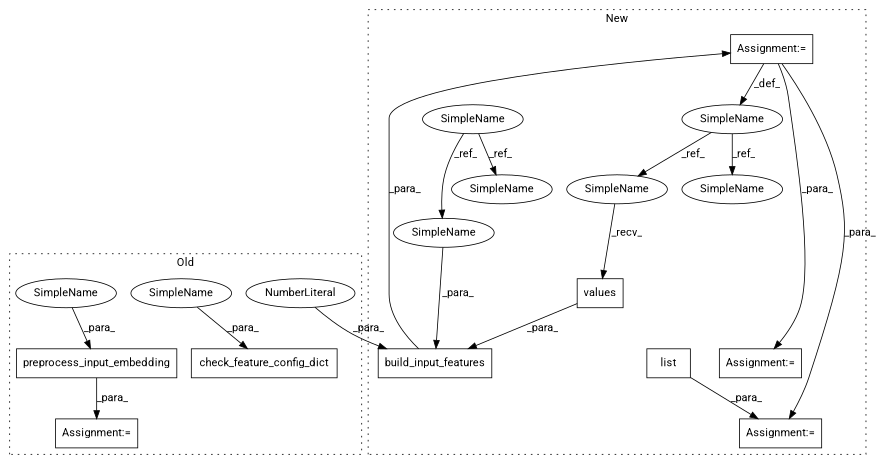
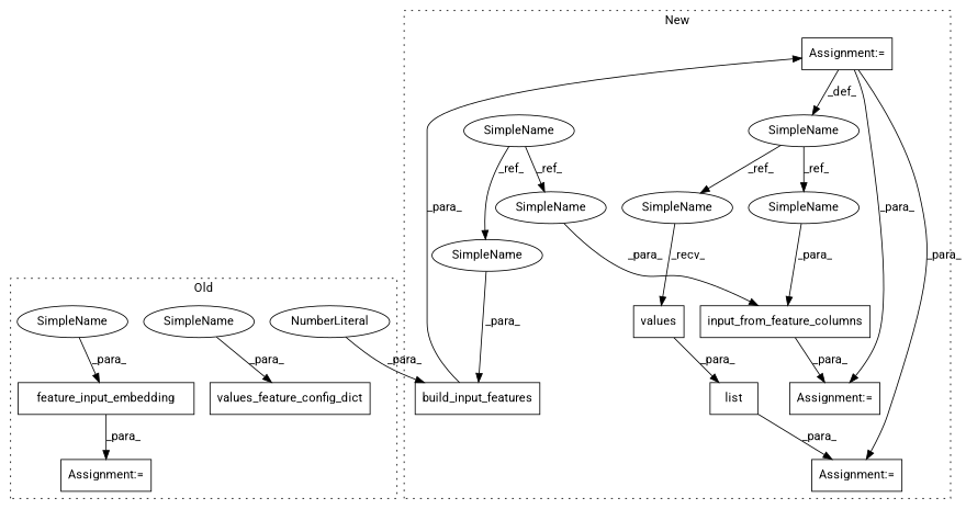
  digraph {
    fontname=Roboto
    node [a=42 fontname=Roboto l=8 shape=box]
    edge [fontname=Roboto]
-   n1 [a=32 l="26,1" label=check_feature_config_dict s="787,829"]
-   n2 [a=32 l="27,1" label=preprocess_input_embedding s="1042,1139"]
+   n1 [a=32 l="26,1" label=values_feature_config_dict s="787,829"]
+   n2 [a=32 l="27,1" label=feature_input_embedding s="1042,1139"]
    n3 [a=34 l=1 label=NumberLiteral s=1118 shape=ellipse]
    n4 [a=7 l=2 label="Assignment:=" s=1040]
    n5 [l=16 label=SimpleName s=813 shape=ellipse]
    n6 [l=16 label=SimpleName s=1069 shape=ellipse]
    n7 [a=32 l="5,1" label=list s="1022,1044"]
    n8 [a=32 l="21,1" label=build_input_features s="963,1003"]
+   n9 [a=32 l="27,1" label=input_from_feature_columns s="1108,1209"]
    n10 [a=32 label=values s=1036]
    n11 [label=SimpleName s=954 shape=ellipse]
    n12 [a=7 l=2 label="Assignment:=" s=1106]
    n13 [a=7 l=1 label="Assignment:=" s=962]
    n14 [a=7 l=1 label="Assignment:=" s=1021]
    n15 [l=19 label=SimpleName s=326 shape=ellipse]
    n16 [l=19 label=SimpleName s=984 shape=ellipse]
    n17 [l=19 label=SimpleName s=1144 shape=ellipse]
    n18 [label=SimpleName s=1135 shape=ellipse]
    n19 [label=SimpleName s=1027 shape=ellipse]
    subgraph cluster_1 {
      label=Old
      style=dotted
      n1
      n2
      n3
      n4
      n5
      n6
    }
    subgraph cluster_2 {
      label=New
      style=dotted
      n7
      n8
+     n9
      n10
      n11
      n12
      n13
      n14
      n15
      n16
      n17
      n18
      n19
    }
    n2 -> n4 [label=_para_]
    n3 -> n8 [label=_para_]
    n5 -> n1 [label=_para_]
    n6 -> n2 [label=_para_]
    n7 -> n14 [label=_para_]
    n8 -> n13 [label=_para_]
-   n10 -> n8 [label=_para_]
+   n9 -> n12 [label=_para_]
+   n10 -> n7 [label=_para_]
    n11 -> n18 [label=_ref_]
    n11 -> n19 [label=_ref_]
    n13 -> n11 [label=_def_]
    n13 -> n12 [label=_para_]
    n13 -> n14 [label=_para_]
    n15 -> n16 [label=_ref_]
    n15 -> n17 [label=_ref_]
    n16 -> n8 [label=_para_]
+   n17 -> n9 [label=_para_]
+   n18 -> n9 [label=_para_]
    n19 -> n10 [label=_recv_]
  }
